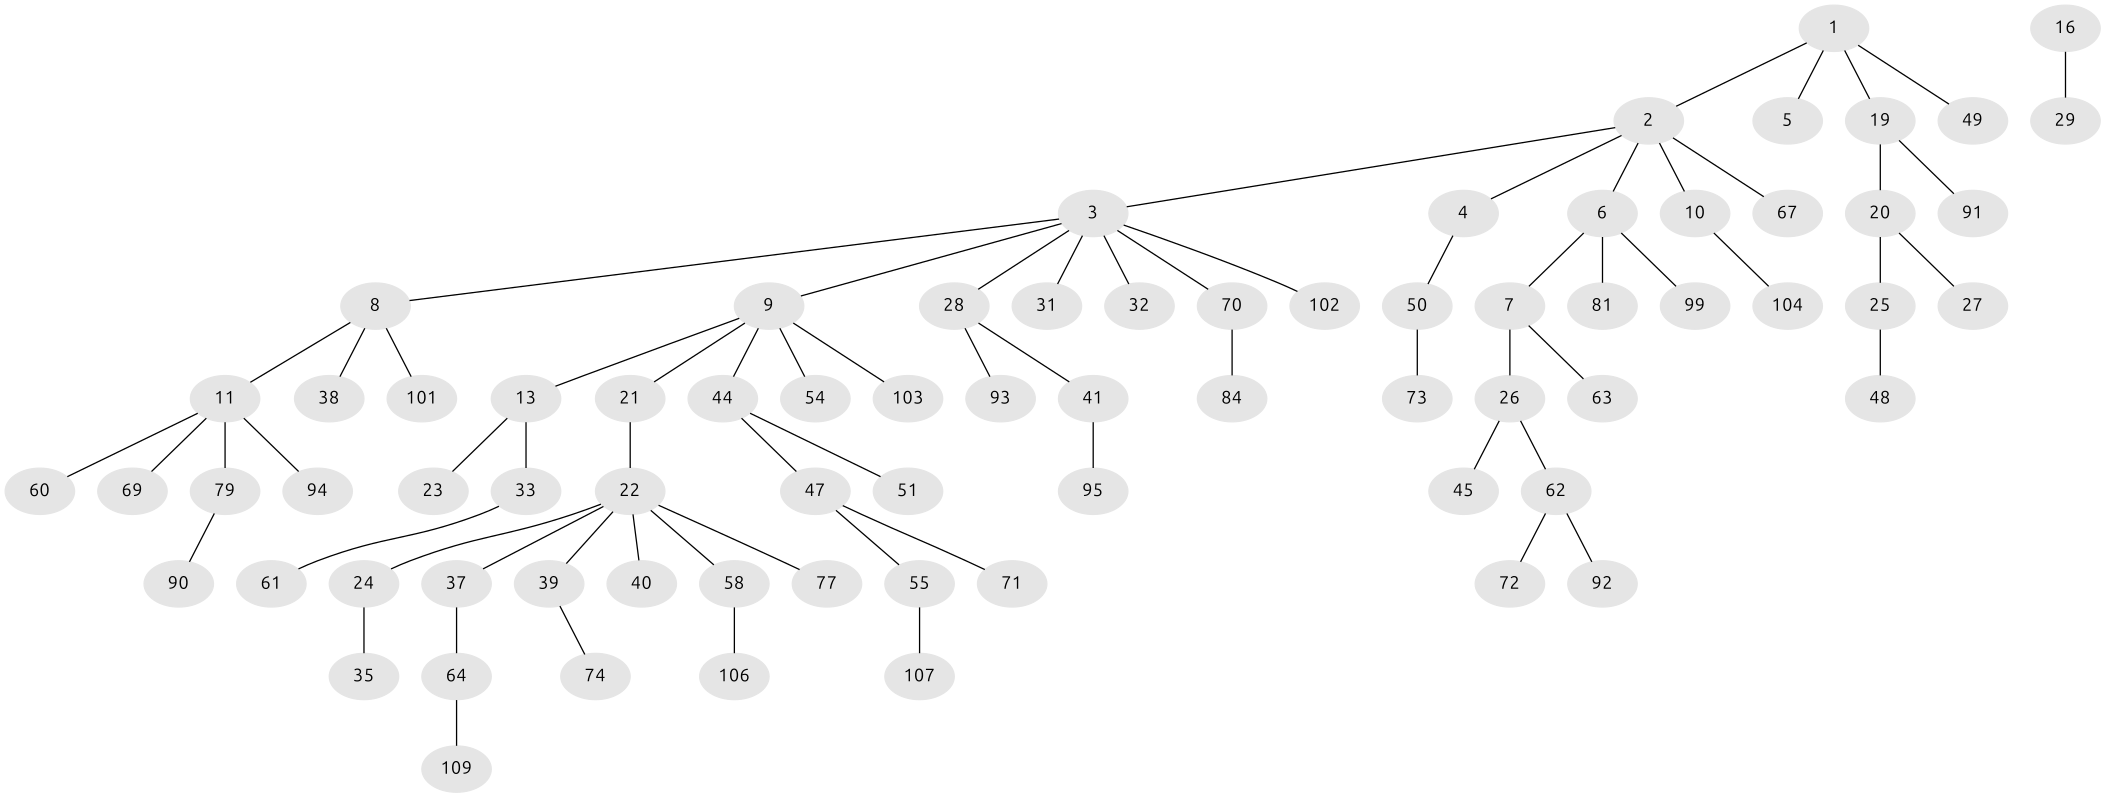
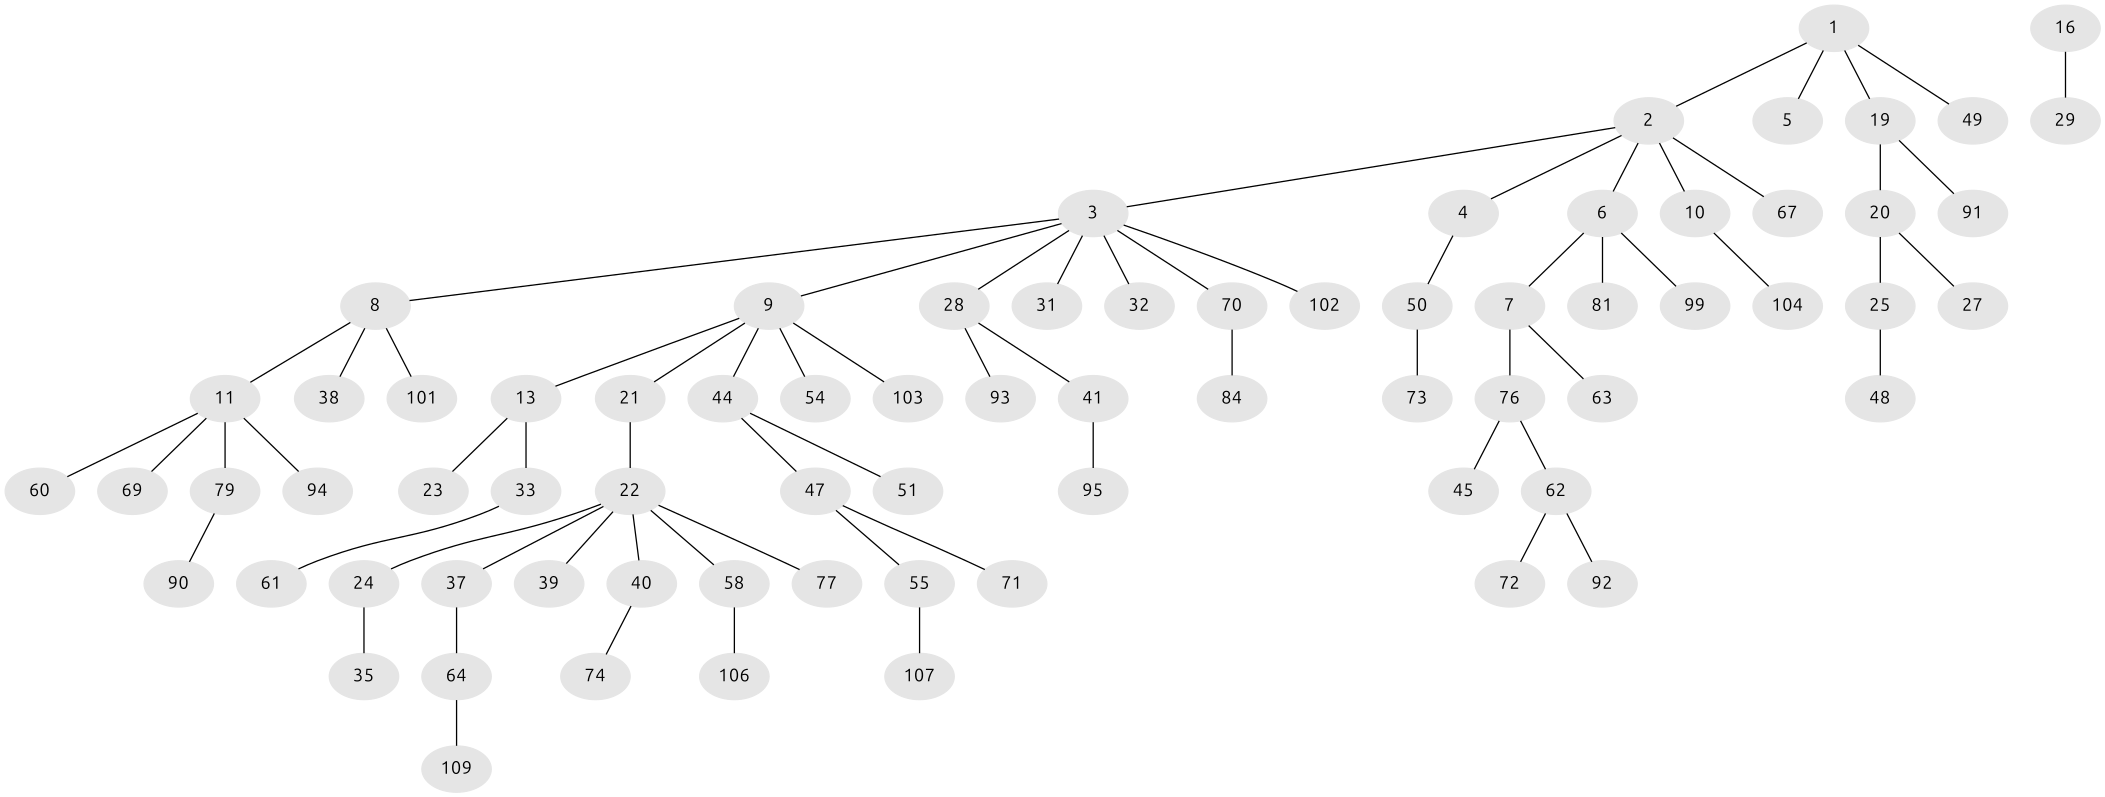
  graph {
    fontname=Ubuntu
    node [color=gray90 fontname=Ubuntu style=filled]
    edge [fontname=Ubuntu]
    1 [super="+18"]
    2 [super="+30"]
    5
    19 [super="+46"]
    49 [super="+75"]
    3 [super="+14"]
    4 [super="+110"]
    6 [super="+68"]
    10
    67
    20 [super="+100"]
    91
    25 [super="+36"]
    48
    8 [super="+83"]
    9 [super="+12"]
    28 [super="+89"]
    31
    32 [super="+76"]
    70
    102
    50 [super="+78"]
    7 [super="+98"]
    81
    99
    104
    11 [super="+59"]
    38
    101
    13 [super="+15"]
    21
    44 [super="+87"]
    n33 [label=54]
    103
    16 [super="+17"]
    29 [super="+34"]
    93
    41 [super="+65"]
    84
    73
-   26 [super="+56"]
+   26 [super="+56" label=76]
    63
    45 [super="+53"]
    62 [super="+82"]
    60 [super="+85"]
    69 [super="+105"]
    79
    94
    23
    33
    22 [super="+57"]
    47
    51
    90
    61
    27 [super="+43"]
    24 [super="+80"]
    37 [super="+42"]
    39
    40 [super="+54"]
    58
    77
    35 [super="+97"]
    64 [super="+86"]
    74
    106 [super="+108"]
    72 [super="+88"]
    92
    95
    109
    55 [super="+66"]
    71 [super="+96"]
    107
    1 -- 2
    1 -- 5
    1 -- 19
    1 -- 49
    2 -- 3
    2 -- 4
    2 -- 6
    2 -- 10
    2 -- 67
    19 -- 20
    19 -- 91
    3 -- 8
    3 -- 9
    3 -- 28
    3 -- 31
    3 -- 32
    3 -- 70
    3 -- 102
    4 -- 50
    6 -- 7
    6 -- 81
    6 -- 99
    10 -- 104
    20 -- 25
    20 -- 27
    25 -- 48
    8 -- 11
    8 -- 38
    8 -- 101
    9 -- 13
    9 -- 21
    9 -- 44
    9 -- n33
    9 -- 103
    28 -- 93
    28 -- 41
    70 -- 84
    50 -- 73
    7 -- 26
    7 -- 63
    11 -- 60
    11 -- 69
    11 -- 79
    11 -- 94
    13 -- 23
    13 -- 33
    21 -- 22
    44 -- 47
    44 -- 51
    16 -- 29
    41 -- 95
    26 -- 45
    26 -- 62
    62 -- 72
    62 -- 92
    79 -- 90
    33 -- 61
    22 -- 24
    22 -- 37
    22 -- 39
    22 -- 40
    22 -- 58
    22 -- 77
    47 -- 55
    47 -- 71
    24 -- 35
    37 -- 64
-   39 -- 74
+   40 -- 74
    58 -- 106
    64 -- 109
    55 -- 107
  }
